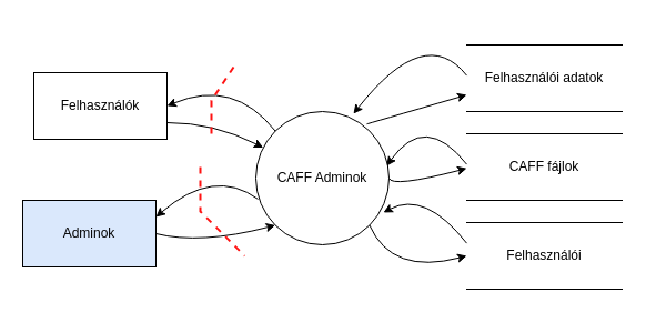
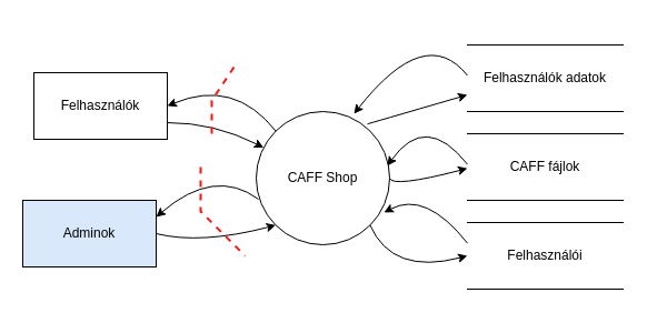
  <mxCell id="0" />
  <mxCell id="1" parent="0" />
- <mxCell id="2" value="CAFF Adminok" style="ellipse;whiteSpace=wrap;html=1;aspect=fixed;" parent="1" vertex="1"><mxGeometry x="230" y="100" width="120" height="120" as="geometry" /></mxCell>
+ <mxCell id="2" value="CAFF Shop" style="ellipse;whiteSpace=wrap;html=1;aspect=fixed;" parent="1" vertex="1"><mxGeometry x="230" y="100" width="120" height="120" as="geometry" /></mxCell>
  <mxCell id="3" value="Felhasználók" style="rounded=0;whiteSpace=wrap;html=1;" parent="1" vertex="1"><mxGeometry x="30" y="65" width="120" height="60" as="geometry" /></mxCell>
  <mxCell id="4" value="Adminok" style="rounded=0;whiteSpace=wrap;html=1;fillColor=#dae8fc;" parent="1" vertex="1"><mxGeometry x="20" y="180" width="120" height="60" as="geometry" /></mxCell>
  <mxCell id="5" value="" style="curved=1;endArrow=classic;html=1;rounded=0;entryX=1;entryY=0.5;entryDx=0;entryDy=0;exitX=0;exitY=0;exitDx=0;exitDy=0;" parent="1" source="2" target="3" edge="1"><mxGeometry width="50" height="50" relative="1" as="geometry"><mxPoint x="250" y="280" as="sourcePoint" /><mxPoint x="300" y="230" as="targetPoint" /><Array as="points"><mxPoint x="210" y="70" /></Array></mxGeometry></mxCell>
  <mxCell id="6" value="" style="curved=1;endArrow=classic;html=1;rounded=0;exitX=1;exitY=0.75;exitDx=0;exitDy=0;" parent="1" source="3" target="2" edge="1"><mxGeometry width="50" height="50" relative="1" as="geometry"><mxPoint x="230.004" y="157.574" as="sourcePoint" /><mxPoint x="122.43" y="110" as="targetPoint" /><Array as="points"><mxPoint x="192.43" y="110" /></Array></mxGeometry></mxCell>
  <mxCell id="7" value="" style="curved=1;endArrow=classic;html=1;rounded=0;entryX=1;entryY=0.25;entryDx=0;entryDy=0;exitX=0.017;exitY=0.658;exitDx=0;exitDy=0;exitPerimeter=0;" parent="1" source="2" target="4" edge="1"><mxGeometry width="50" height="50" relative="1" as="geometry"><mxPoint x="230.004" y="197.574" as="sourcePoint" /><mxPoint x="122.43" y="150" as="targetPoint" /><Array as="points"><mxPoint x="192.43" y="150" /></Array></mxGeometry></mxCell>
  <mxCell id="8" value="" style="curved=1;endArrow=classic;html=1;rounded=0;exitX=1;exitY=0.5;exitDx=0;exitDy=0;fontStyle=1;entryX=0;entryY=1;entryDx=0;entryDy=0;" parent="1" source="4" target="2" edge="1"><mxGeometry width="50" height="50" relative="1" as="geometry"><mxPoint x="160" y="105" as="sourcePoint" /><mxPoint x="256.668" y="152.509" as="targetPoint" /><Array as="points"><mxPoint x="180" y="220" /></Array></mxGeometry></mxCell>
- <mxCell id="9" value="Felhasználói adatok" style="shape=partialRectangle;whiteSpace=wrap;html=1;left=0;right=0;fillColor=none;" parent="1" vertex="1"><mxGeometry x="420" y="40" width="140" height="60" as="geometry" /></mxCell>
+ <mxCell id="9" value="Felhasználók adatok" style="shape=partialRectangle;whiteSpace=wrap;html=1;left=0;right=0;fillColor=none;" parent="1" vertex="1"><mxGeometry x="420" y="40" width="140" height="60" as="geometry" /></mxCell>
  <mxCell id="10" value="CAFF fájlok" style="shape=partialRectangle;whiteSpace=wrap;html=1;left=0;right=0;fillColor=none;" parent="1" vertex="1"><mxGeometry x="420" y="120" width="140" height="60" as="geometry" /></mxCell>
  <mxCell id="11" value="Felhasználói" style="shape=partialRectangle;whiteSpace=wrap;html=1;left=0;right=0;fillColor=none;" parent="1" vertex="1"><mxGeometry x="420" y="200" width="140" height="60" as="geometry" /></mxCell>
  <mxCell id="12" value="" style="curved=1;endArrow=classic;html=1;rounded=0;entryX=0.733;entryY=0.017;entryDx=0;entryDy=0;exitX=0;exitY=0;exitDx=0;exitDy=0;entryPerimeter=0;" parent="1" target="2" edge="1"><mxGeometry width="50" height="50" relative="1" as="geometry"><mxPoint x="420.004" y="67.574" as="sourcePoint" /><mxPoint x="312.43" y="20" as="targetPoint" /><Array as="points"><mxPoint x="382.43" y="20" /></Array></mxGeometry></mxCell>
  <mxCell id="13" value="" style="curved=1;endArrow=classic;html=1;rounded=0;entryX=0.983;entryY=0.408;entryDx=0;entryDy=0;exitX=0;exitY=0;exitDx=0;exitDy=0;entryPerimeter=0;" parent="1" target="2" edge="1"><mxGeometry width="50" height="50" relative="1" as="geometry"><mxPoint x="420.004" y="147.574" as="sourcePoint" /><mxPoint x="312.43" y="100" as="targetPoint" /><Array as="points"><mxPoint x="382.43" y="100" /></Array></mxGeometry></mxCell>
  <mxCell id="14" value="" style="curved=1;endArrow=classic;html=1;rounded=0;exitX=0;exitY=0;exitDx=0;exitDy=0;entryX=0.958;entryY=0.758;entryDx=0;entryDy=0;entryPerimeter=0;" parent="1" target="2" edge="1"><mxGeometry width="50" height="50" relative="1" as="geometry"><mxPoint x="420.004" y="218.614" as="sourcePoint" /><mxPoint x="347.96" y="220" as="targetPoint" /><Array as="points"><mxPoint x="382.43" y="171.04" /></Array></mxGeometry></mxCell>
  <mxCell id="15" value="" style="curved=1;endArrow=classic;html=1;rounded=0;exitX=1;exitY=1;exitDx=0;exitDy=0;fontStyle=1;entryX=0;entryY=1;entryDx=0;entryDy=0;" parent="1" source="2" edge="1"><mxGeometry width="50" height="50" relative="1" as="geometry"><mxPoint x="312.43" y="237.57" as="sourcePoint" /><mxPoint x="420.004" y="229.996" as="targetPoint" /><Array as="points"><mxPoint x="352.43" y="247.57" /></Array></mxGeometry></mxCell>
  <mxCell id="16" value="" style="curved=1;endArrow=classic;html=1;rounded=0;exitX=1;exitY=0.5;exitDx=0;exitDy=0;fontStyle=1;entryX=0;entryY=1;entryDx=0;entryDy=0;" parent="1" source="2" edge="1"><mxGeometry width="50" height="50" relative="1" as="geometry"><mxPoint x="312.43" y="158.79" as="sourcePoint" /><mxPoint x="420.004" y="151.216" as="targetPoint" /><Array as="points"><mxPoint x="352.43" y="168.79" /></Array></mxGeometry></mxCell>
  <mxCell id="17" value="" style="curved=1;endArrow=classic;html=1;rounded=0;exitX=1;exitY=0.5;exitDx=0;exitDy=0;fontStyle=1;entryX=0;entryY=0.75;entryDx=0;entryDy=0;" parent="1" target="9" edge="1"><mxGeometry width="50" height="50" relative="1" as="geometry"><mxPoint x="330" y="111.21" as="sourcePoint" /><mxPoint x="400.004" y="102.426" as="targetPoint" /><Array as="points" /></mxGeometry></mxCell>
  <mxCell id="18" value="" style="endArrow=none;dashed=1;html=1;rounded=0;strokeWidth=2;strokeColor=#FF1212;" parent="1" edge="1"><mxGeometry width="50" height="50" relative="1" as="geometry"><mxPoint x="180" y="150" as="sourcePoint" /><mxPoint x="220" y="230" as="targetPoint" /><Array as="points"><mxPoint x="180" y="190" /></Array></mxGeometry></mxCell>
  <mxCell id="19" value="" style="endArrow=none;dashed=1;html=1;rounded=0;strokeWidth=2;strokeColor=#FF1212;" parent="1" edge="1"><mxGeometry width="50" height="50" relative="1" as="geometry"><mxPoint x="210" y="60" as="sourcePoint" /><mxPoint x="190" y="120" as="targetPoint" /><Array as="points"><mxPoint x="190" y="90" /></Array></mxGeometry></mxCell>
